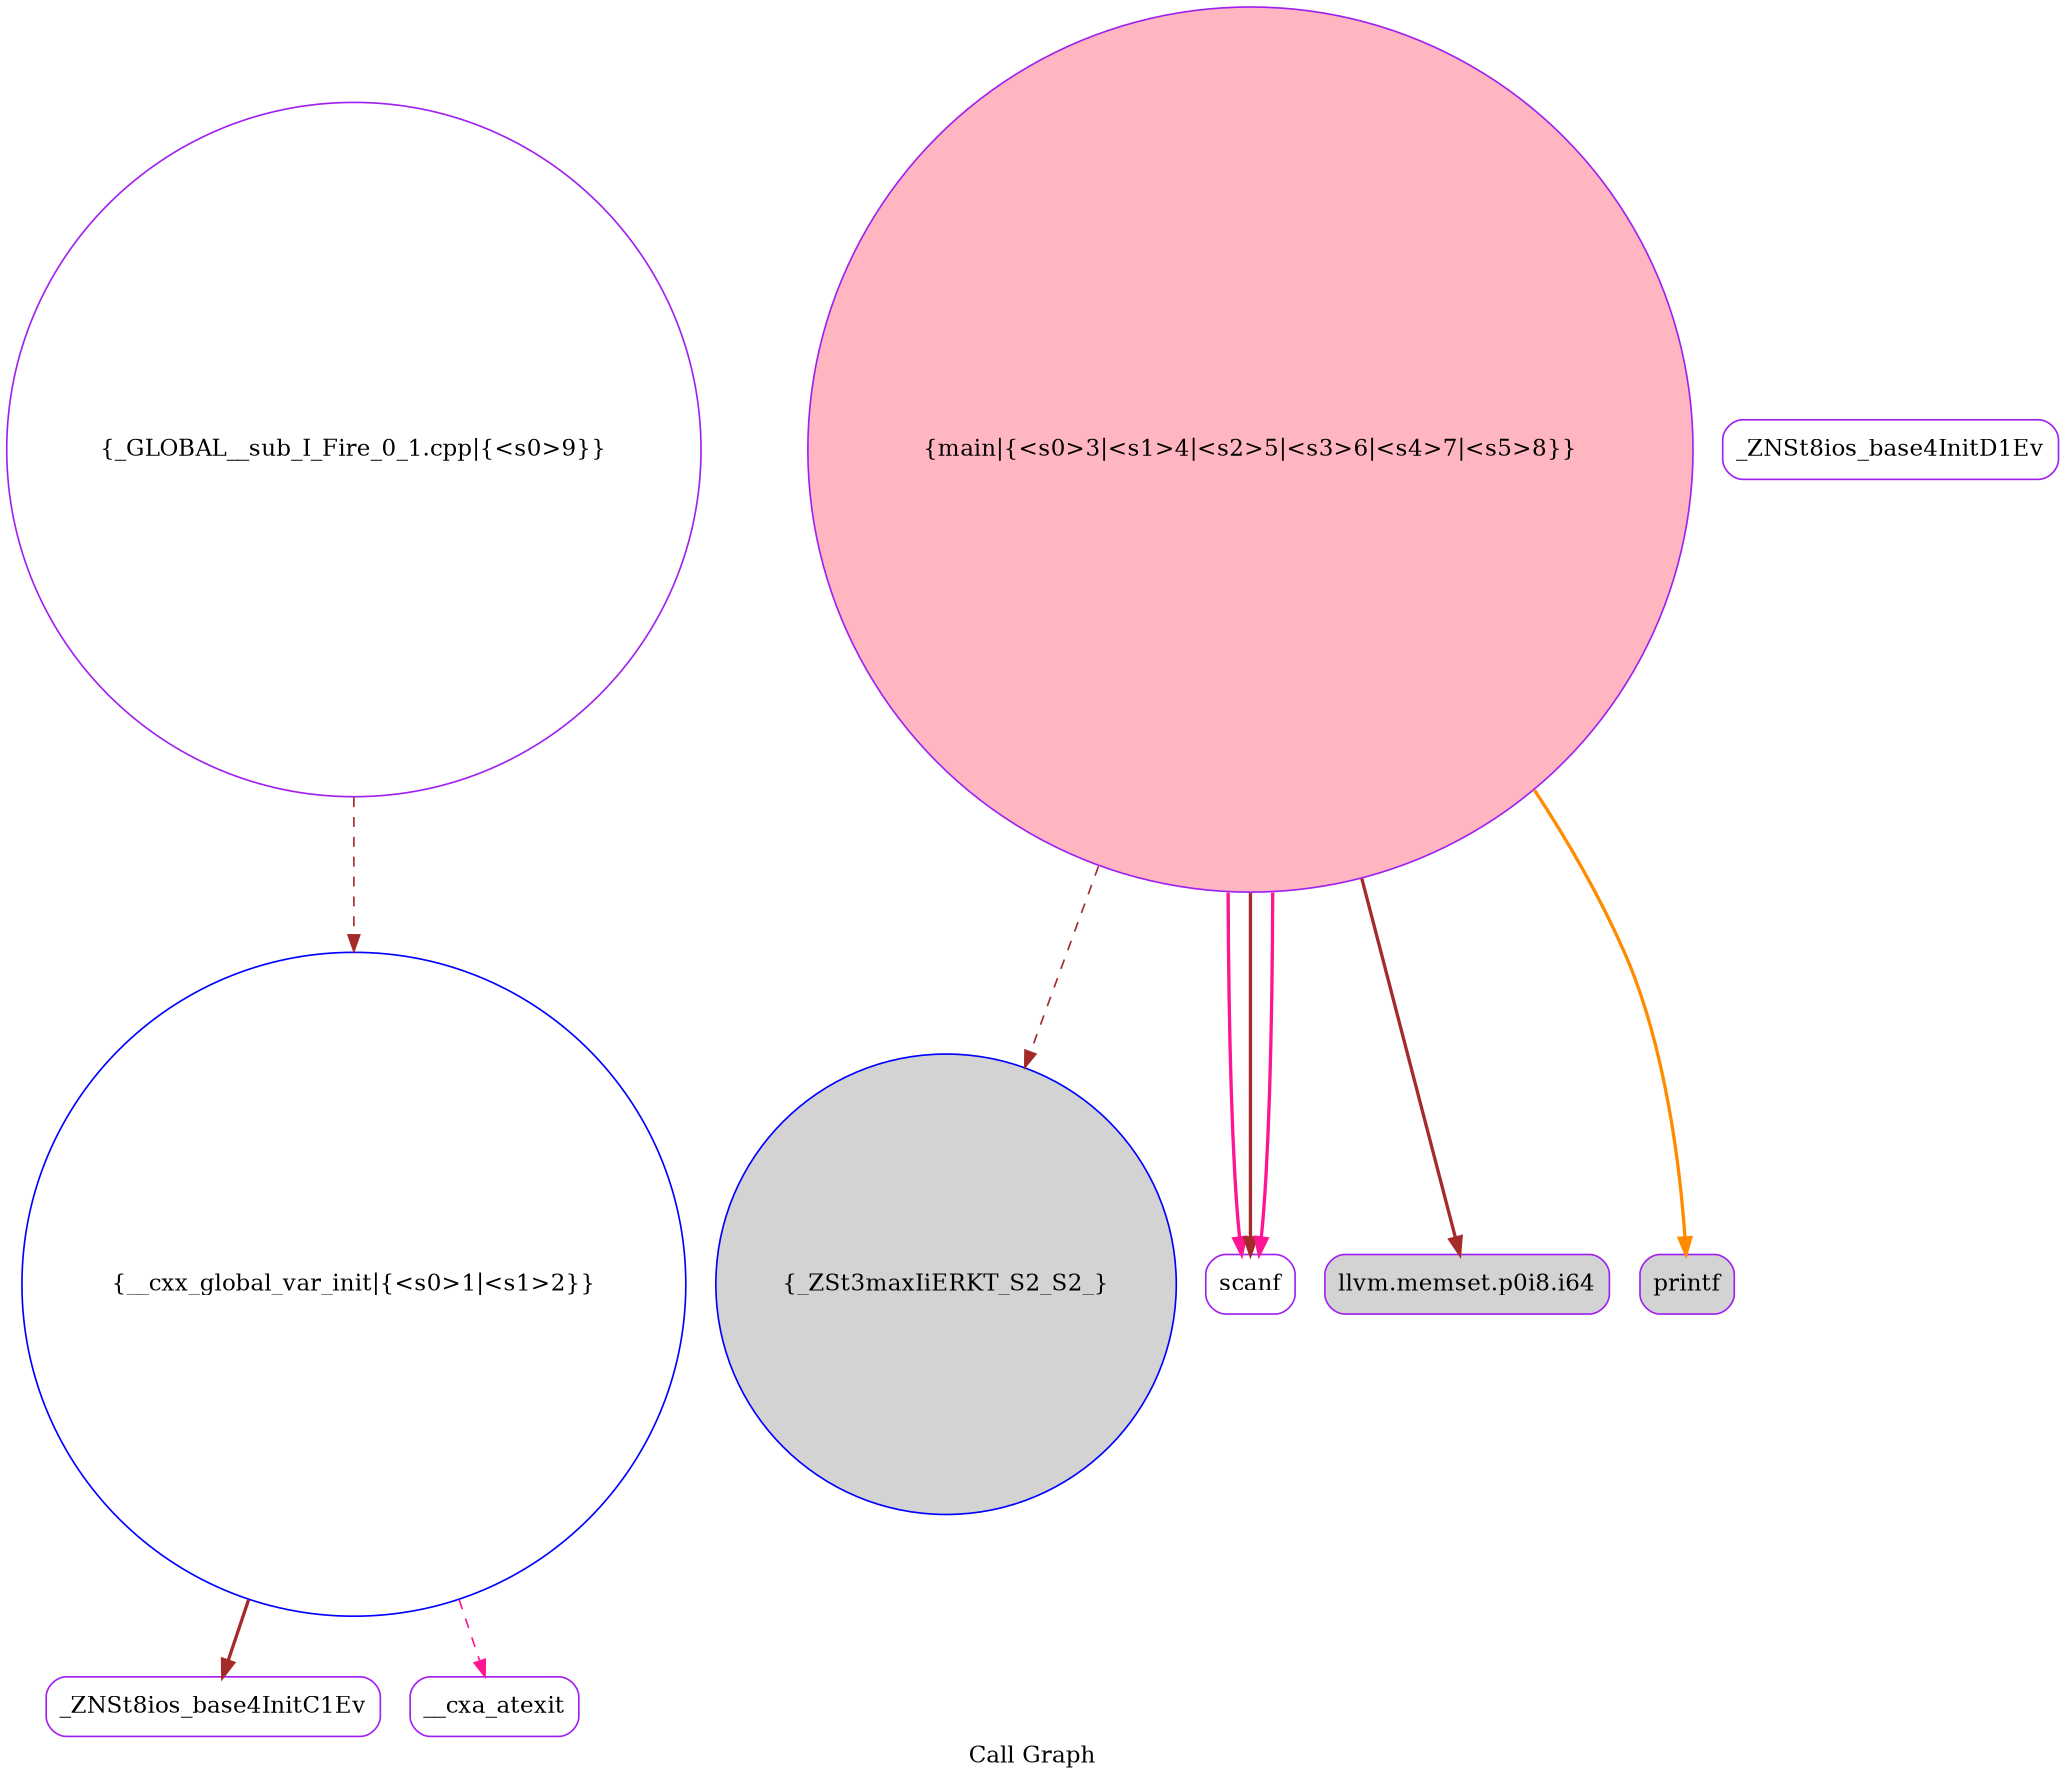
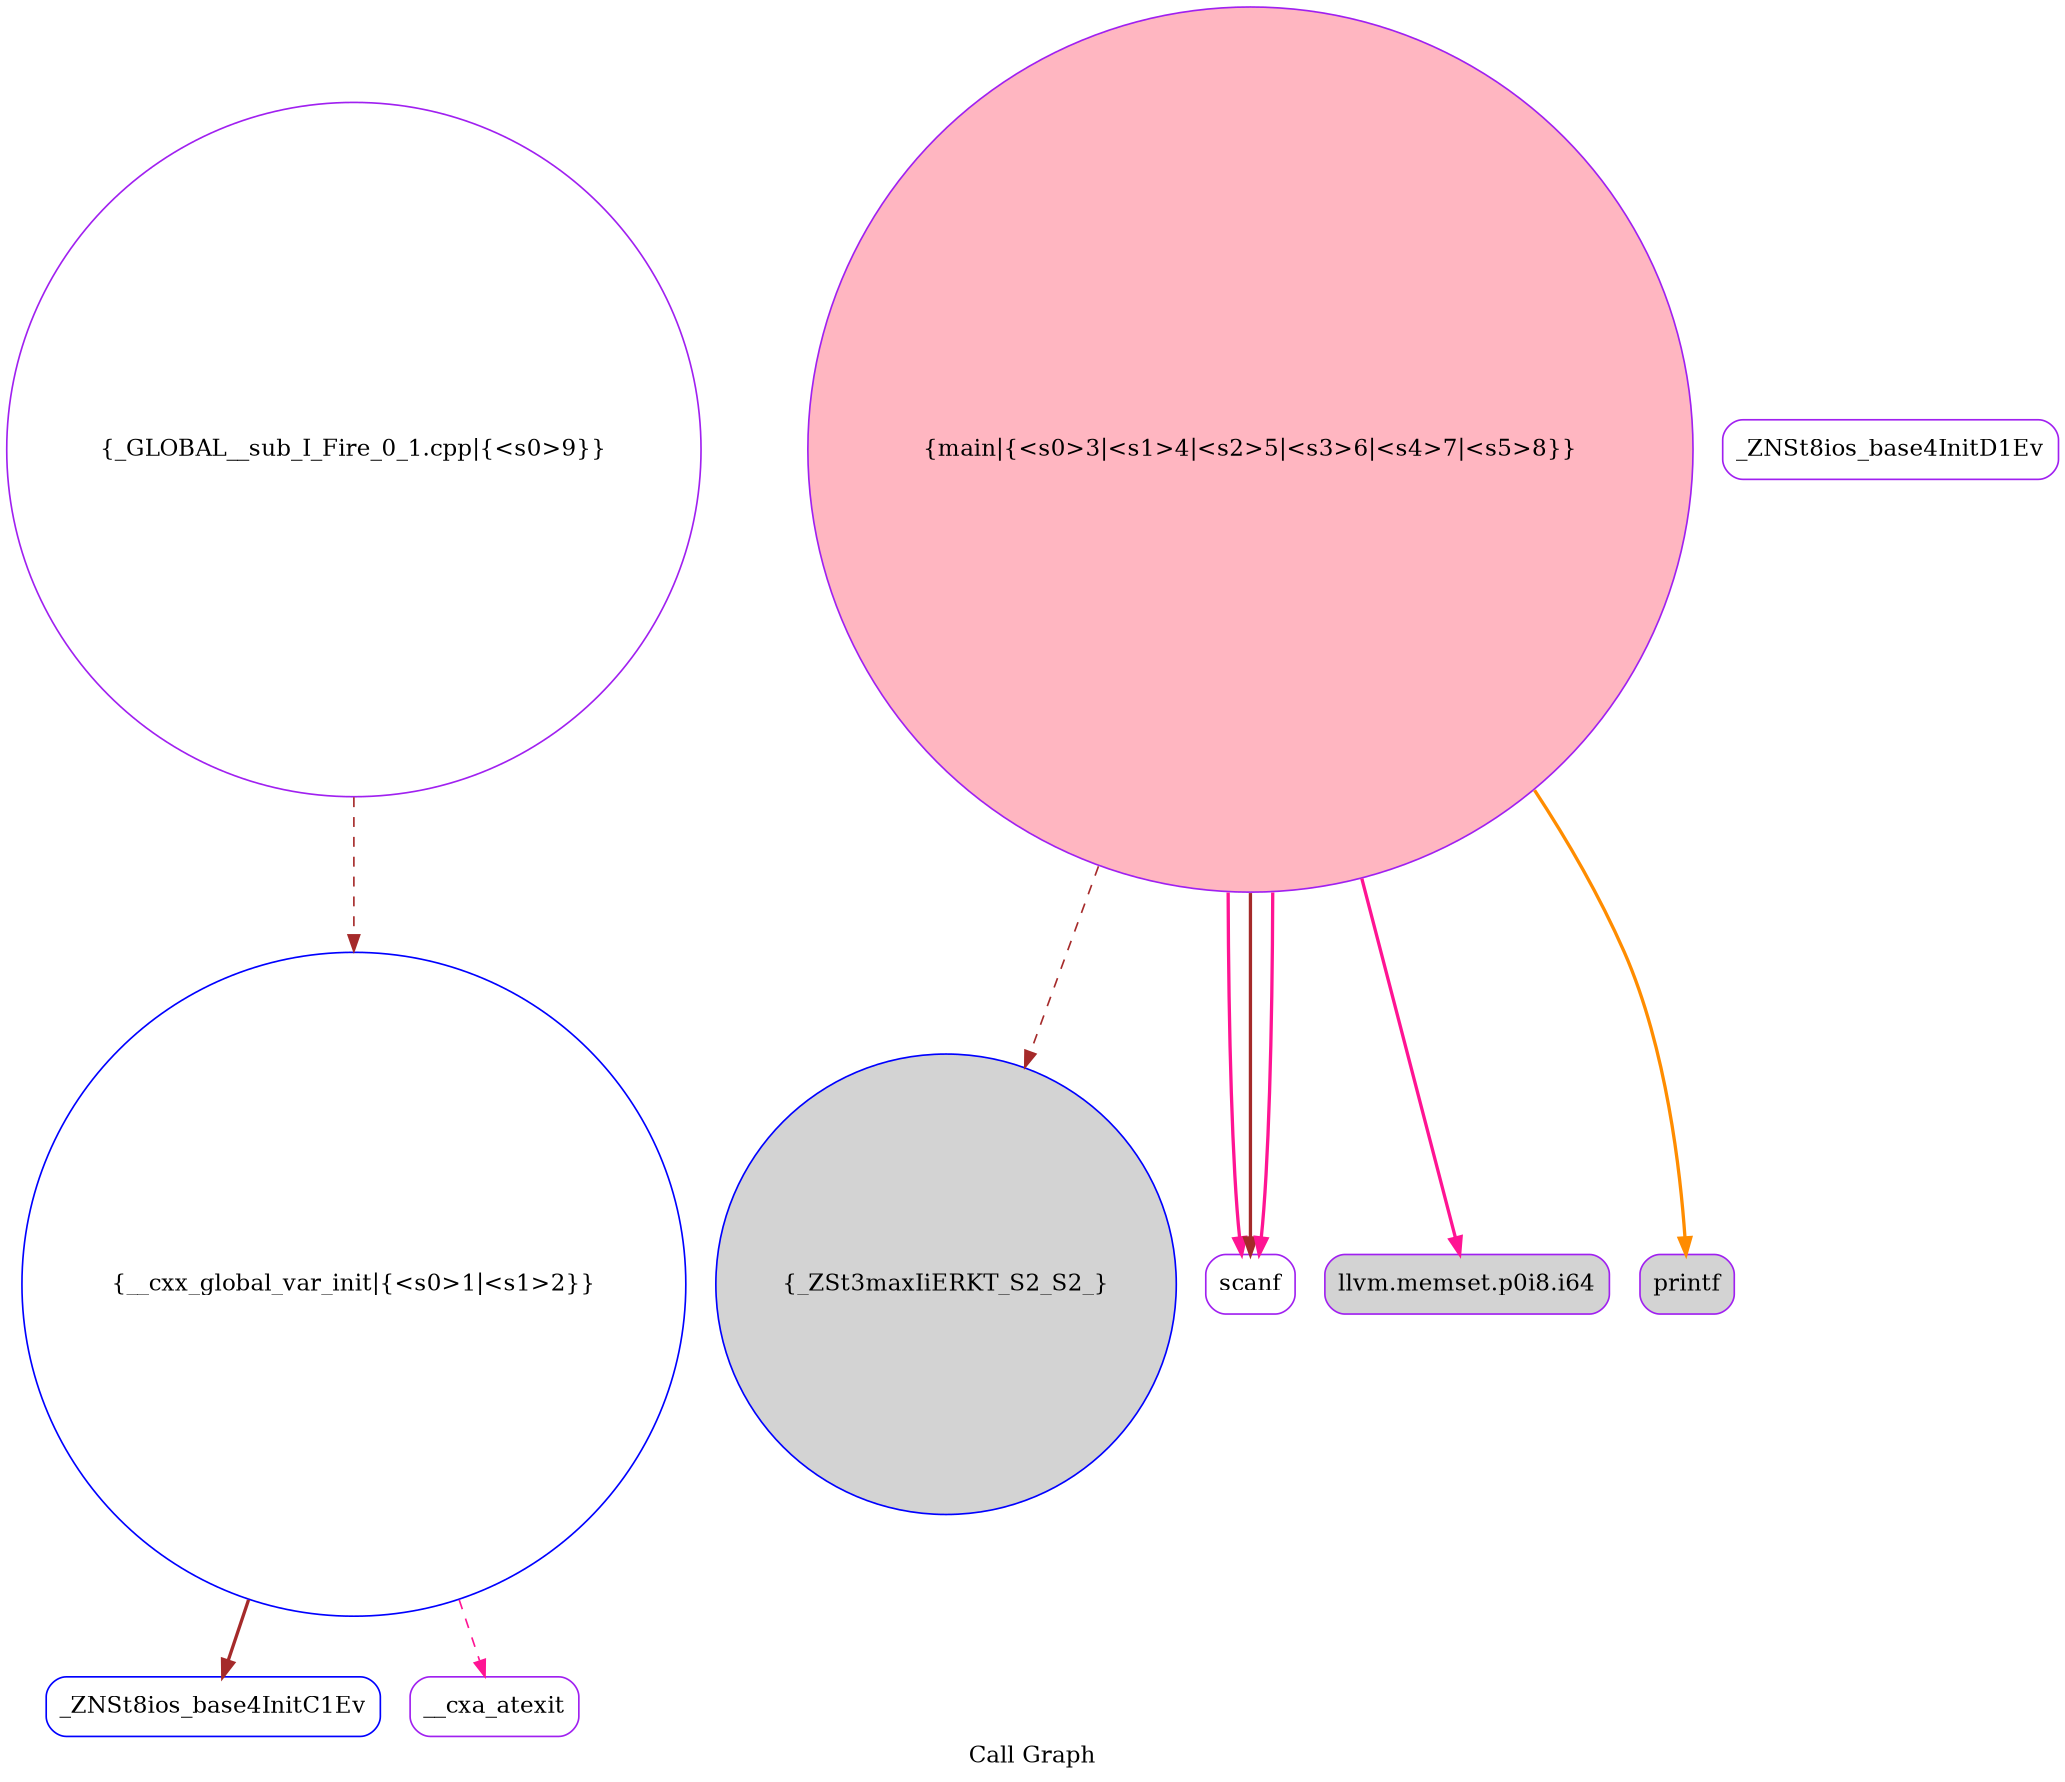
  digraph {
    label="Call Graph"
    node [color=purple fillcolor=white shape=Mrecord style=filled]
    edge [color=brown style=bold tailport=s0]
    n1 [color=blue label="{__cxx_global_var_init|{<s0>1|<s1>2}}" shape=circle]
-   n2 [label="{_ZNSt8ios_base4InitC1Ev}"]
+   n2 [color=blue label="{_ZNSt8ios_base4InitC1Ev}"]
    n3 [label="{__cxa_atexit}"]
    n4 [color=blue fillcolor=lightgrey label="{_ZSt3maxIiERKT_S2_S2_}" shape=circle]
    n5 [label="{_ZNSt8ios_base4InitD1Ev}"]
    n6 [label="{_GLOBAL__sub_I_Fire_0_1.cpp|{<s0>9}}" shape=circle]
    n7 [fillcolor=lightpink label="{main|{<s0>3|<s1>4|<s2>5|<s3>6|<s4>7|<s5>8}}" shape=circle]
    n8 [label="{scanf}"]
    n9 [fillcolor=lightgrey label="{llvm.memset.p0i8.i64}"]
    n10 [fillcolor=lightgrey label="{printf}"]
    n1 -> n2
    n1 -> n3 [color=deeppink style=dashed tailport=s1]
    n6 -> n1 [style=dashed]
    n7 -> n4 [style=dashed tailport=s4]
    n7 -> n8 [color=deeppink]
    n7 -> n8 [tailport=s1]
    n7 -> n8 [color=deeppink tailport=s2]
-   n7 -> n9 [tailport=s3]
+   n7 -> n9 [color=deeppink tailport=s3]
    n7 -> n10 [color=darkorange tailport=s5]
  }
